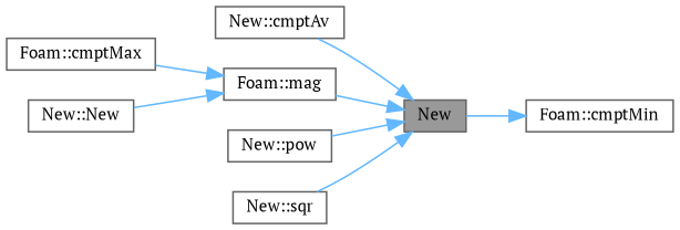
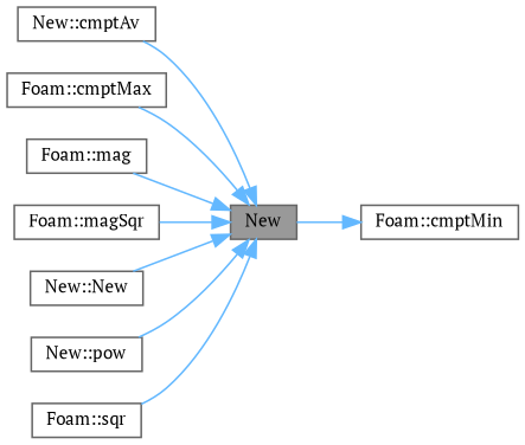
  digraph {
    fontname="PT Serif"
    rankdir=RL
    node [color=grey40 fillcolor=white fontname="PT Serif" fontsize=10 shape=box style=filled]
    edge [color=steelblue1 dir=back fontname="PT Serif" fontsize=10 labelfontname=Helvetica labelfontsize=10 style=solid]
    n1 [color=gray40 fillcolor=grey60 fontcolor=black height=0.2 label=New width=0.4]
    n2 [height=0.2 label="New::cmptAv" width=0.4]
    n3 [height=0.2 label="Foam::cmptMax" width=0.4]
    n4 [height=0.2 label="Foam::mag" width=0.4]
+   n5 [height=0.2 label="Foam::magSqr" width=0.4]
    n6 [height=0.2 label="New::New" width=0.4]
    n7 [height=0.2 label="New::pow" width=0.4]
-   n8 [height=0.2 label="New::sqr" width=0.4]
+   n8 [height=0.2 label="Foam::sqr" width=0.4]
    n9 [height=0.2 label="Foam::cmptMin" width=0.4]
    n1 -> n2
-   n4 -> n3
+   n1 -> n3
    n1 -> n4
-   n4 -> n6
+   n1 -> n5
+   n1 -> n6
    n1 -> n7
    n1 -> n8
    n9 -> n1
  }
